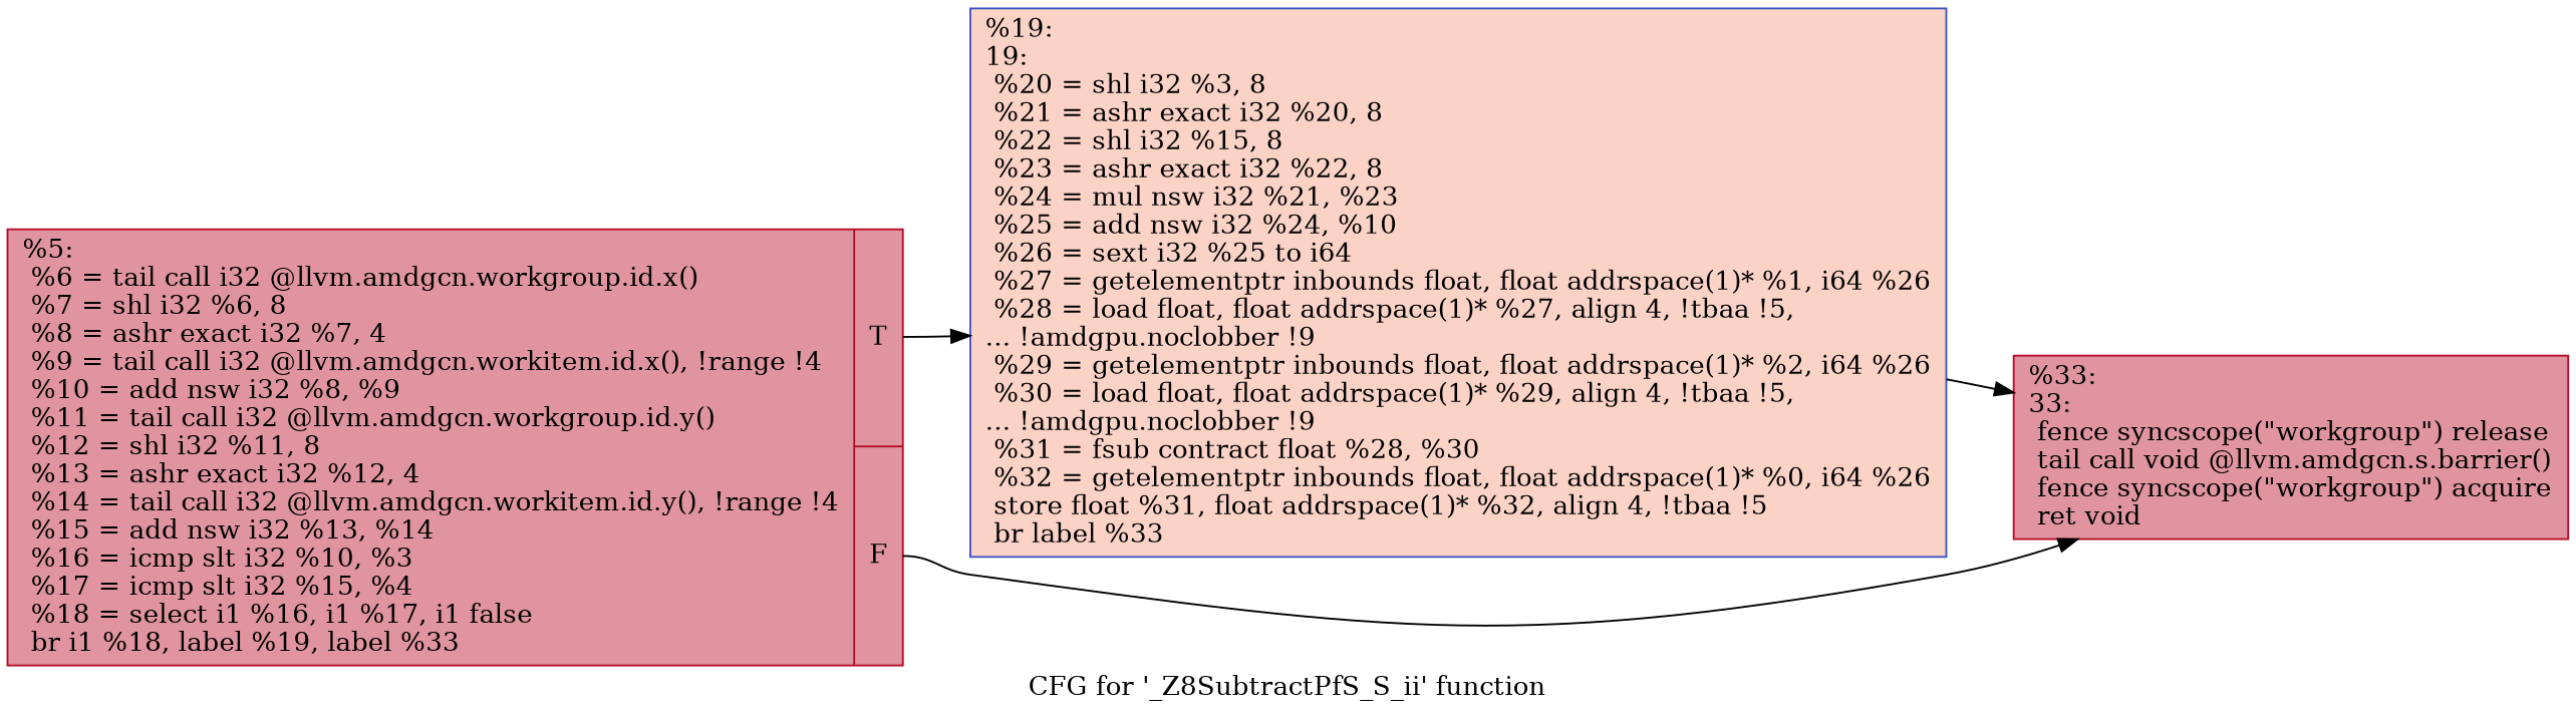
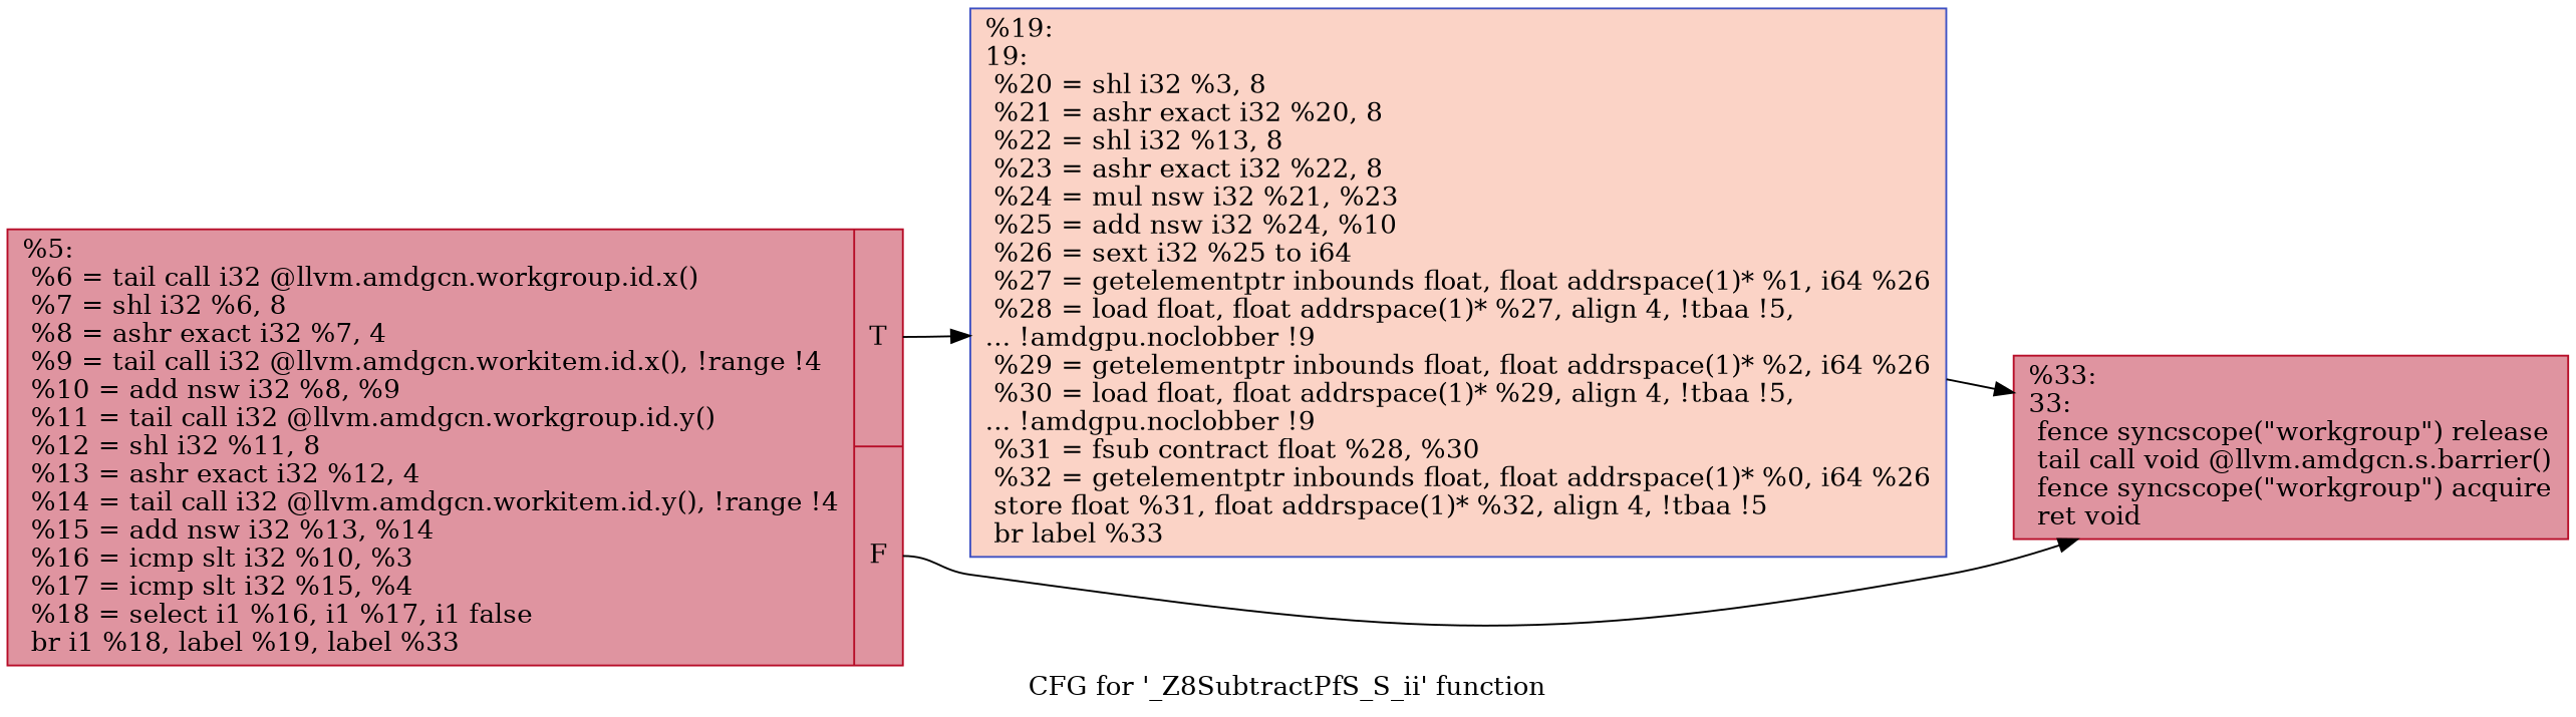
  digraph {
    label="CFG for '_Z8SubtractPfS_S_ii' function"
    rankdir=LR
    node [color="#b70d28ff" fillcolor="#b70d2870" shape=record style=filled]
    n1 [label="{%5:\l  %6 = tail call i32 @llvm.amdgcn.workgroup.id.x()\l  %7 = shl i32 %6, 8\l  %8 = ashr exact i32 %7, 4\l  %9 = tail call i32 @llvm.amdgcn.workitem.id.x(), !range !4\l  %10 = add nsw i32 %8, %9\l  %11 = tail call i32 @llvm.amdgcn.workgroup.id.y()\l  %12 = shl i32 %11, 8\l  %13 = ashr exact i32 %12, 4\l  %14 = tail call i32 @llvm.amdgcn.workitem.id.y(), !range !4\l  %15 = add nsw i32 %13, %14\l  %16 = icmp slt i32 %10, %3\l  %17 = icmp slt i32 %15, %4\l  %18 = select i1 %16, i1 %17, i1 false\l  br i1 %18, label %19, label %33\l|{<s0>T|<s1>F}}"]
-   n2 [color="#3d50c3ff" fillcolor="#f59c7d70" label="{%19:\l19:                                               \l  %20 = shl i32 %3, 8\l  %21 = ashr exact i32 %20, 8\l  %22 = shl i32 %15, 8\l  %23 = ashr exact i32 %22, 8\l  %24 = mul nsw i32 %21, %23\l  %25 = add nsw i32 %24, %10\l  %26 = sext i32 %25 to i64\l  %27 = getelementptr inbounds float, float addrspace(1)* %1, i64 %26\l  %28 = load float, float addrspace(1)* %27, align 4, !tbaa !5,\l... !amdgpu.noclobber !9\l  %29 = getelementptr inbounds float, float addrspace(1)* %2, i64 %26\l  %30 = load float, float addrspace(1)* %29, align 4, !tbaa !5,\l... !amdgpu.noclobber !9\l  %31 = fsub contract float %28, %30\l  %32 = getelementptr inbounds float, float addrspace(1)* %0, i64 %26\l  store float %31, float addrspace(1)* %32, align 4, !tbaa !5\l  br label %33\l}"]
+   n2 [color="#3d50c3ff" fillcolor="#f59c7d70" label="{%19:\l19:                                               \l  %20 = shl i32 %3, 8\l  %21 = ashr exact i32 %20, 8\l  %22 = shl i32 %13, 8\l  %23 = ashr exact i32 %22, 8\l  %24 = mul nsw i32 %21, %23\l  %25 = add nsw i32 %24, %10\l  %26 = sext i32 %25 to i64\l  %27 = getelementptr inbounds float, float addrspace(1)* %1, i64 %26\l  %28 = load float, float addrspace(1)* %27, align 4, !tbaa !5,\l... !amdgpu.noclobber !9\l  %29 = getelementptr inbounds float, float addrspace(1)* %2, i64 %26\l  %30 = load float, float addrspace(1)* %29, align 4, !tbaa !5,\l... !amdgpu.noclobber !9\l  %31 = fsub contract float %28, %30\l  %32 = getelementptr inbounds float, float addrspace(1)* %0, i64 %26\l  store float %31, float addrspace(1)* %32, align 4, !tbaa !5\l  br label %33\l}"]
    n3 [label="{%33:\l33:                                               \l  fence syncscope(\"workgroup\") release\l  tail call void @llvm.amdgcn.s.barrier()\l  fence syncscope(\"workgroup\") acquire\l  ret void\l}"]
    n1 -> n2 [tailport=s0]
    n1 -> n3 [tailport=s1]
    n2 -> n3
  }
